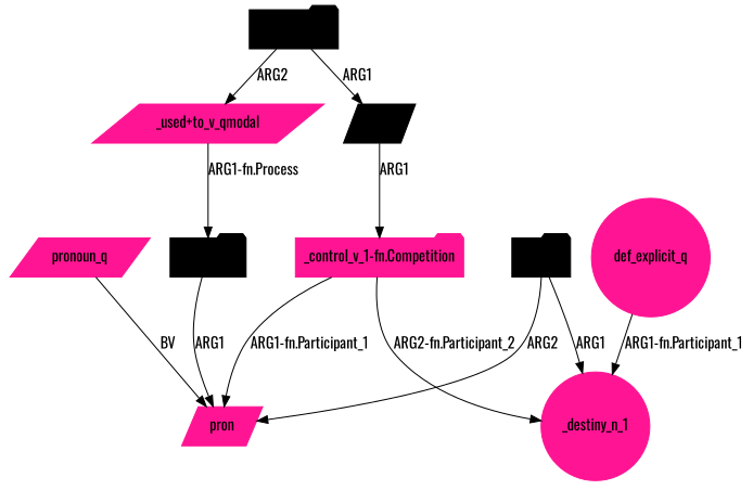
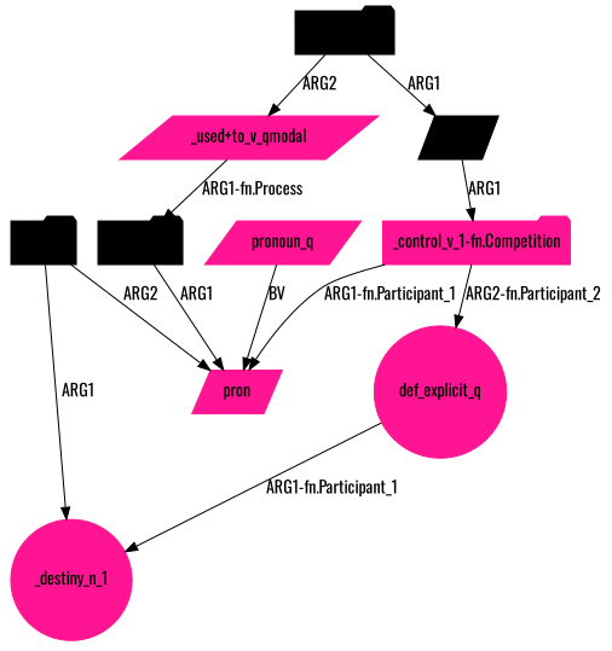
  digraph {
    fontname=Oswald
    node [color=deeppink fontname=Oswald shape=parallelogram style=filled]
    edge [fontname=Oswald]
    "_used+to_v_qmodal"
    ellipsis_ref [color=black shape=folder]
    pron
    poss [color=black shape=folder]
    _destiny_n_1 [shape=circle]
    neg [color=black]
    "_control_v_1-fn.Competition" [shape=folder]
    _like_x_preph [color=black shape=folder]
    pronoun_q
    def_explicit_q [shape=circle]
    "_used+to_v_qmodal" -> ellipsis_ref [label="ARG1-fn.Process"]
    ellipsis_ref -> pron [label=ARG1]
    poss -> pron [label=ARG2]
    poss -> _destiny_n_1 [label=ARG1]
    neg -> "_control_v_1-fn.Competition" [label=ARG1]
    "_control_v_1-fn.Competition" -> pron [label="ARG1-fn.Participant_1"]
-   "_control_v_1-fn.Competition" -> _destiny_n_1 [label="ARG2-fn.Participant_2"]
+   "_control_v_1-fn.Competition" -> def_explicit_q [label="ARG2-fn.Participant_2"]
    _like_x_preph -> "_used+to_v_qmodal" [label=ARG2]
    _like_x_preph -> neg [label=ARG1]
    pronoun_q -> pron [label=BV]
    def_explicit_q -> _destiny_n_1 [label="ARG1-fn.Participant_1"]
  }
